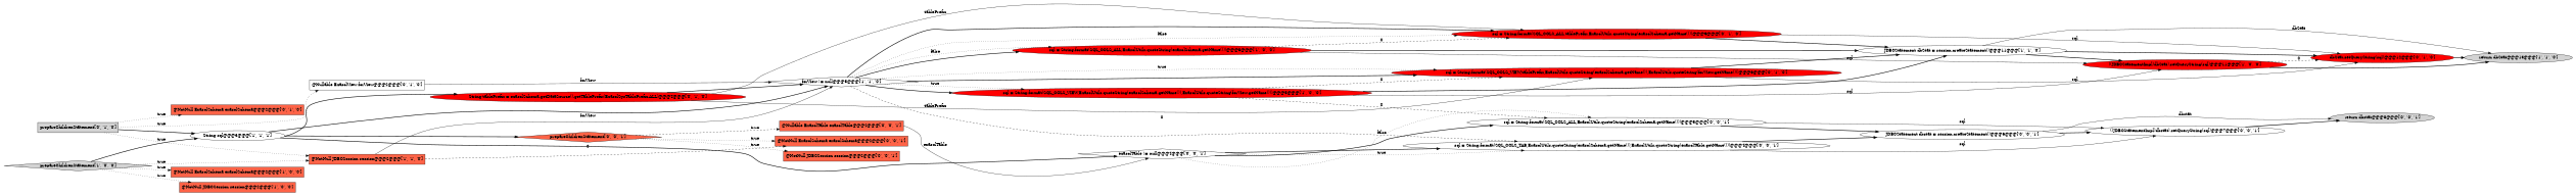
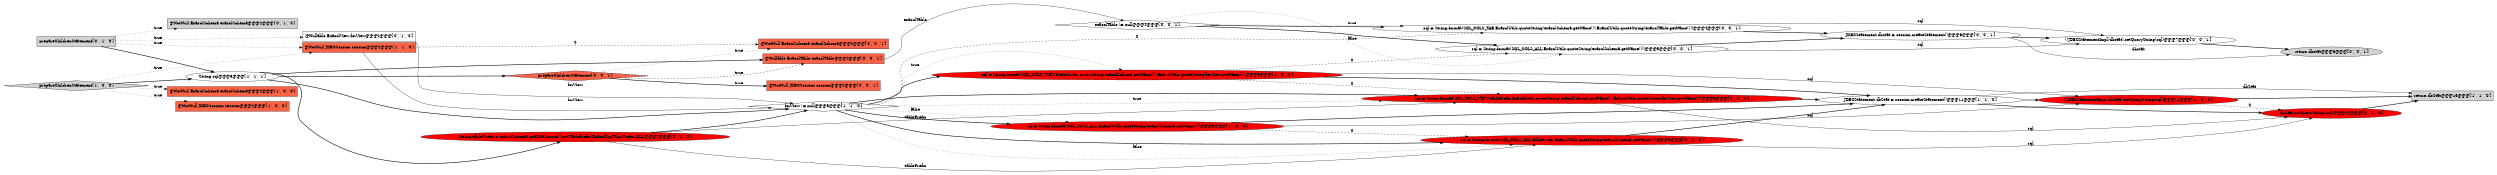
  digraph {
    rankdir=LR
    node [fillcolor=white shape=ellipse style=filled]
    edge [style=bold]
-   n1 [fillcolor=tomato label="@NotNull ExasolSchema exasolSchema@@@2@@@['0', '1', '0']" shape=box]
+   n1 [fillcolor=lightgray label="@NotNull ExasolSchema exasolSchema@@@2@@@['0', '1', '0']" shape=box]
    n2 [fillcolor=red label="dbStat.setQueryString(sql)@@@12@@@['0', '1', '0']"]
-   n3 [fillcolor=lightgray label="return dbStat@@@13@@@['1', '1', '0']"]
+   n3 [fillcolor=lightgray label="return dbStat@@@13@@@['1', '1', '0']" shape=box]
    n4 [fillcolor=tomato label="@Nullable ExasolTable exasolTable@@@2@@@['0', '0', '1']" shape=box]
    n5 [label="exasolTable != null@@@4@@@['0', '0', '1']" shape=diamond]
    n6 [label="sql = String.format(SQL_COLS_TAB,ExasolUtils.quoteString(exasolSchema.getName()),ExasolUtils.quoteString(exasolTable.getName()))@@@4@@@['0', '0', '1']"]
    n7 [label="sql = String.format(SQL_COLS_ALL,ExasolUtils.quoteString(exasolSchema.getName()))@@@5@@@['0', '0', '1']"]
    n8 [fillcolor=tomato label="@NotNull JDBCSession session@@@2@@@['1', '1', '0']" shape=box]
    n9 [fillcolor=tomato label="@NotNull ExasolSchema exasolSchema@@@2@@@['0', '0', '1']" shape=box]
    n10 [label="forView != null@@@5@@@['1', '1', '0']" shape=diamond]
    n11 [fillcolor=red label="sql = String.format(SQL_COLS_VIEW,tablePrefix,ExasolUtils.quoteString(exasolSchema.getName()),ExasolUtils.quoteString(forView.getName()))@@@6@@@['0', '1', '0']"]
    n12 [fillcolor=red label="sql = String.format(SQL_COLS_ALL,tablePrefix,ExasolUtils.quoteString(exasolSchema.getName()))@@@9@@@['0', '1', '0']"]
    n13 [fillcolor=red label="sql = String.format(SQL_COLS_ALL,ExasolUtils.quoteString(exasolSchema.getName()))@@@8@@@['1', '0', '0']"]
    n14 [fillcolor=red label="sql = String.format(SQL_COLS_VIEW,ExasolUtils.quoteString(exasolSchema.getName()),ExasolUtils.quoteString(forView.getName()))@@@5@@@['1', '0', '0']"]
    n15 [label="((JDBCStatementImpl)dbstat).setQueryString(sql)@@@7@@@['0', '0', '1']"]
    n16 [label="JDBCStatement dbstat = session.createStatement()@@@6@@@['0', '0', '1']"]
    n17 [fillcolor=lightgray label="return dbstat@@@8@@@['0', '0', '1']"]
    n18 [label="JDBCStatement dbStat = session.createStatement()@@@11@@@['1', '1', '0']"]
    n19 [fillcolor=red label="((JDBCStatementImpl)dbStat).setQueryString(sql)@@@11@@@['1', '0', '0']"]
    n20 [fillcolor=red label="String tablePrefix = exasolSchema.getDataSource().getTablePrefix(ExasolSysTablePrefix.ALL)@@@4@@@['0', '1', '0']"]
    n21 [fillcolor=tomato label="@NotNull JDBCSession session@@@2@@@['1', '0', '0']" shape=box]
    n22 [fillcolor=lightgray label="prepareChildrenStatement['1', '0', '0']" shape=diamond]
    n23 [fillcolor=tomato label="@NotNull ExasolSchema exasolSchema@@@2@@@['1', '0', '0']" shape=box]
    n24 [label="String sql@@@3@@@['1', '1', '1']"]
    n25 [fillcolor=tomato label="prepareChildrenStatement['0', '0', '1']" shape=diamond]
    n26 [fillcolor=tomato label="@NotNull JDBCSession session@@@2@@@['0', '0', '1']" shape=box]
    n27 [label="@Nullable ExasolView forView@@@2@@@['0', '1', '0']" shape=box]
    n28 [fillcolor=lightgray label="prepareChildrenStatement['0', '1', '0']" shape=box]
    n2 -> n3
    n4 -> n5 [label=exasolTable style=solid]
    n5 -> n6
    n5 -> n6 [label=true style=dotted]
    n5 -> n7
    n5 -> n7 [label=false style=dotted]
    n6 -> n15 [label=sql style=solid]
    n6 -> n16
    n7 -> n15 [label=sql style=solid]
    n7 -> n16
    n8 -> n9 [label=0 style=dashed]
    n8 -> n10 [label=forView style=solid]
    n10 -> n6 [label=0 style=dashed]
    n10 -> n11
    n10 -> n11 [label=true style=dotted]
    n10 -> n12
    n10 -> n12 [label=false style=dotted]
    n10 -> n13
    n10 -> n13 [label=false style=dotted]
    n10 -> n14
    n10 -> n14 [label=true style=dotted]
    n11 -> n2 [label=sql style=solid]
    n11 -> n18
    n12 -> n2 [label=sql style=solid]
    n12 -> n18
    n13 -> n12 [label=0 style=dashed]
    n13 -> n18
    n13 -> n19 [label=sql style=solid]
    n14 -> n7 [label=0 style=dashed]
    n14 -> n11 [label=0 style=dashed]
    n14 -> n18
    n14 -> n19 [label=sql style=solid]
    n15 -> n17
    n16 -> n15
    n16 -> n17 [label=dbstat style=solid]
    n18 -> n2
    n18 -> n3 [label=dbStat style=solid]
    n18 -> n19
    n19 -> n2 [label=0 style=dashed]
    n19 -> n3
    n20 -> n10
    n20 -> n11 [label=tablePrefix style=solid]
    n20 -> n12 [label=tablePrefix style=solid]
    n22 -> n8 [label=true style=dotted]
    n22 -> n21 [label=true style=dotted]
    n22 -> n23 [label=true style=dotted]
    n22 -> n24
-   n24 -> n5
+   n24 -> n4
    n24 -> n10
    n24 -> n20
    n24 -> n25
    n25 -> n4 [label=true style=dashed]
    n25 -> n9 [label=true style=dotted]
-   n25 -> n26 [label=true style=dotted]
+   n25 -> n26 [label=true]
    n27 -> n10 [label=forView style=solid]
    n28 -> n1 [label=true style=dotted]
    n28 -> n8 [label=true style=dotted]
    n28 -> n24
    n28 -> n27 [label=true style=dotted]
  }
